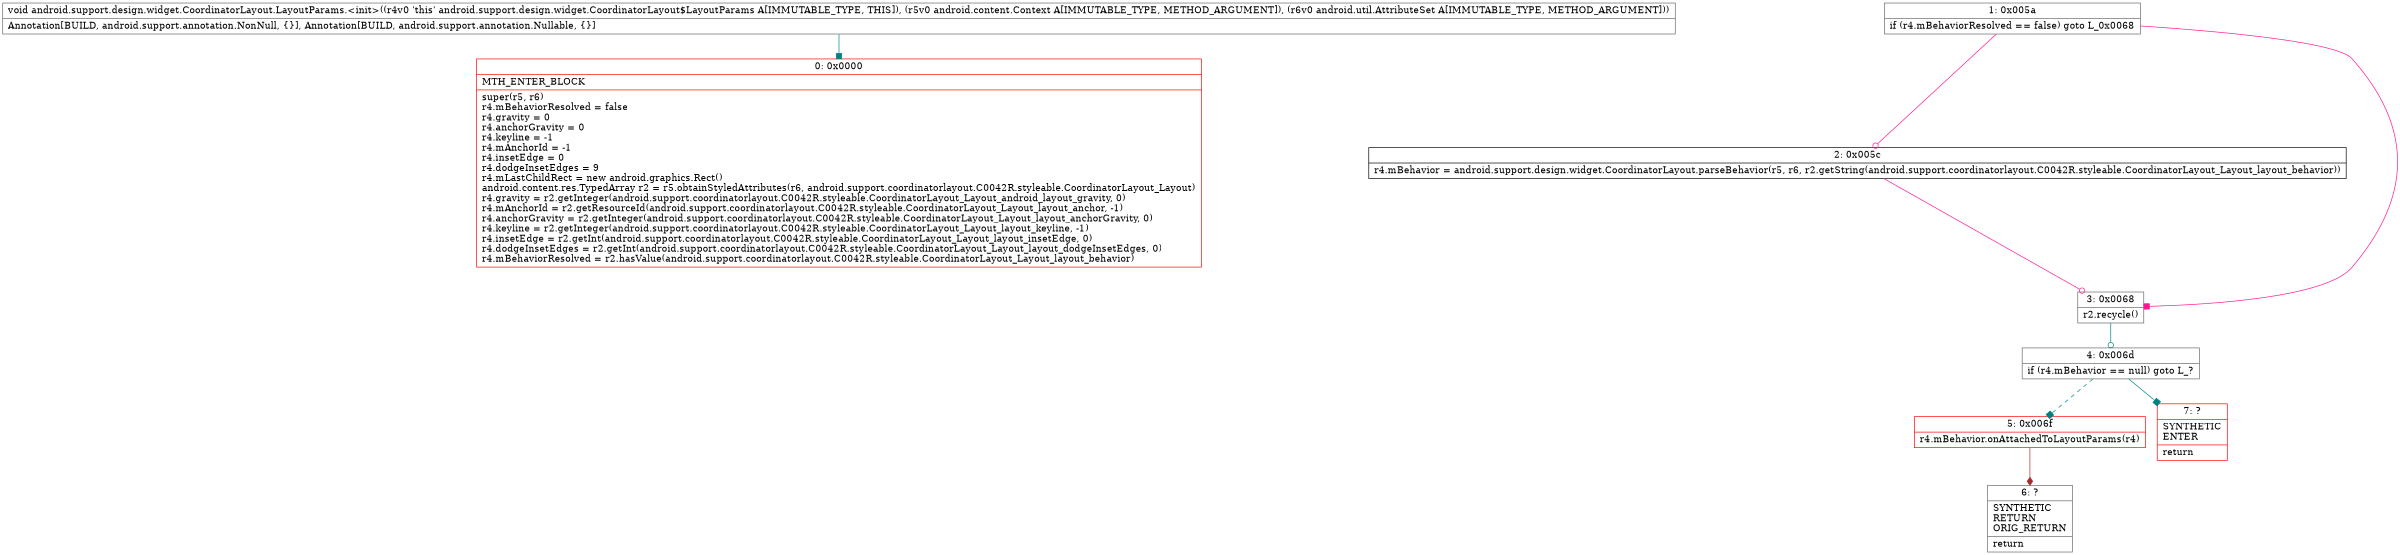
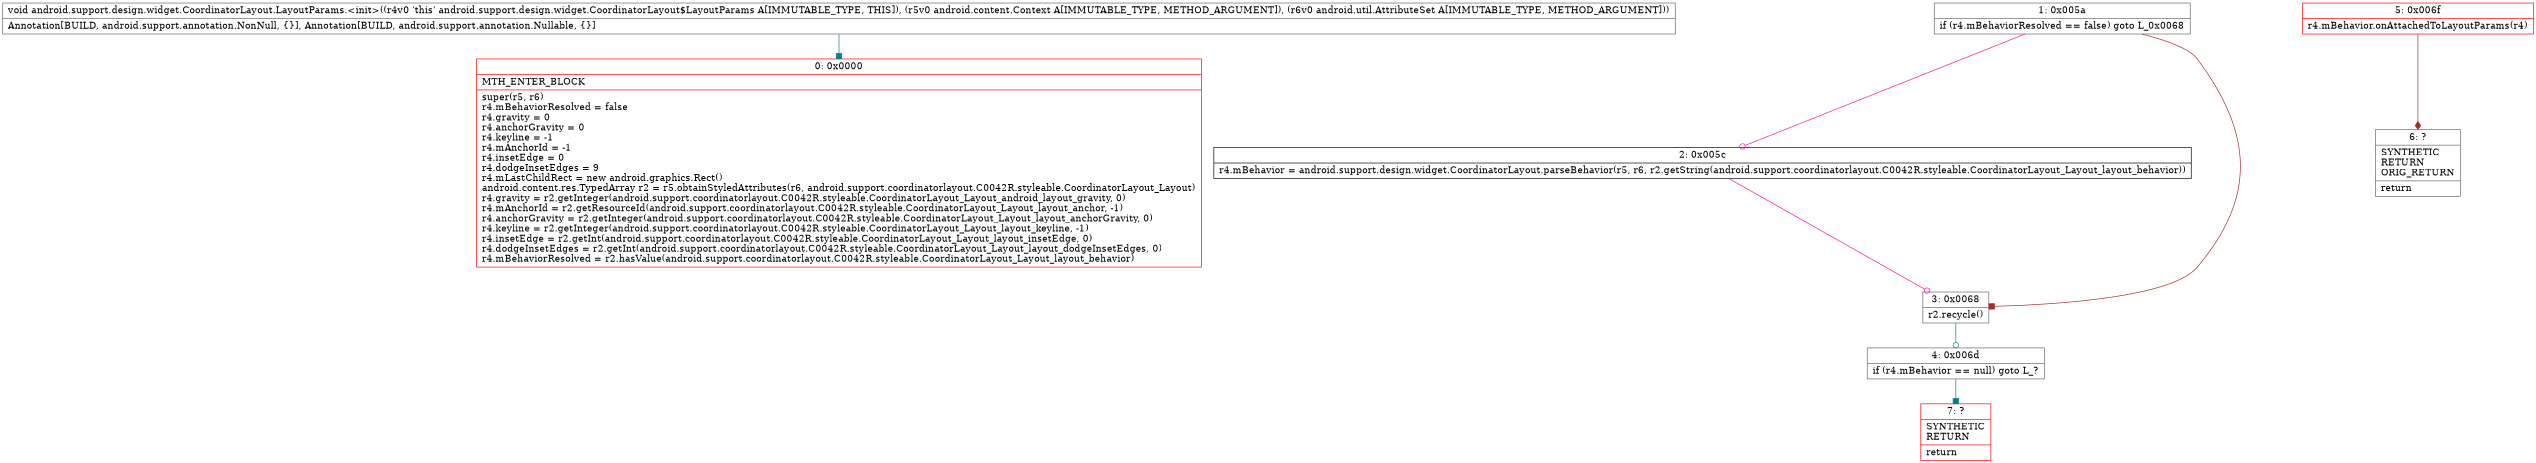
  digraph {
    node [color=gray40 shape=record]
    edge [arrowhead=box color=teal]
    n1 [color=red label="{0\:\ 0x0000|MTH_ENTER_BLOCK\l|super(r5, r6)\lr4.mBehaviorResolved = false\lr4.gravity = 0\lr4.anchorGravity = 0\lr4.keyline = \-1\lr4.mAnchorId = \-1\lr4.insetEdge = 0\lr4.dodgeInsetEdges = 9\lr4.mLastChildRect = new android.graphics.Rect()\landroid.content.res.TypedArray r2 = r5.obtainStyledAttributes(r6, android.support.coordinatorlayout.C0042R.styleable.CoordinatorLayout_Layout)\lr4.gravity = r2.getInteger(android.support.coordinatorlayout.C0042R.styleable.CoordinatorLayout_Layout_android_layout_gravity, 0)\lr4.mAnchorId = r2.getResourceId(android.support.coordinatorlayout.C0042R.styleable.CoordinatorLayout_Layout_layout_anchor, \-1)\lr4.anchorGravity = r2.getInteger(android.support.coordinatorlayout.C0042R.styleable.CoordinatorLayout_Layout_layout_anchorGravity, 0)\lr4.keyline = r2.getInteger(android.support.coordinatorlayout.C0042R.styleable.CoordinatorLayout_Layout_layout_keyline, \-1)\lr4.insetEdge = r2.getInt(android.support.coordinatorlayout.C0042R.styleable.CoordinatorLayout_Layout_layout_insetEdge, 0)\lr4.dodgeInsetEdges = r2.getInt(android.support.coordinatorlayout.C0042R.styleable.CoordinatorLayout_Layout_layout_dodgeInsetEdges, 0)\lr4.mBehaviorResolved = r2.hasValue(android.support.coordinatorlayout.C0042R.styleable.CoordinatorLayout_Layout_layout_behavior)\l}"]
    n2 [label="{1\:\ 0x005a|if (r4.mBehaviorResolved == false) goto L_0x0068\l}"]
    n3 [color=black label="{2\:\ 0x005c|r4.mBehavior = android.support.design.widget.CoordinatorLayout.parseBehavior(r5, r6, r2.getString(android.support.coordinatorlayout.C0042R.styleable.CoordinatorLayout_Layout_layout_behavior))\l}"]
    n4 [label="{3\:\ 0x0068|r2.recycle()\l}"]
    n5 [label="{4\:\ 0x006d|if (r4.mBehavior == null) goto L_?\l}"]
    n6 [color=red label="{5\:\ 0x006f|r4.mBehavior.onAttachedToLayoutParams(r4)\l}"]
-   n7 [color=red label="{7\:\ ?|SYNTHETIC\lENTER\l|return\l}"]
+   n7 [color=red label="{7\:\ ?|SYNTHETIC\lRETURN\l|return\l}"]
    n8 [label="{6\:\ ?|SYNTHETIC\lRETURN\lORIG_RETURN\l|return\l}"]
    n9 [label="{void android.support.design.widget.CoordinatorLayout.LayoutParams.\<init\>((r4v0 'this' android.support.design.widget.CoordinatorLayout$LayoutParams A[IMMUTABLE_TYPE, THIS]), (r5v0 android.content.Context A[IMMUTABLE_TYPE, METHOD_ARGUMENT]), (r6v0 android.util.AttributeSet A[IMMUTABLE_TYPE, METHOD_ARGUMENT]))  | Annotation[BUILD, android.support.annotation.NonNull, \{\}], Annotation[BUILD, android.support.annotation.Nullable, \{\}]\l}"]
    n2 -> n3 [arrowhead=odot color=deeppink style=solid]
-   n2 -> n4 [color=deeppink]
+   n2 -> n4 [color=brown]
    n3 -> n4 [arrowhead=odot color=deeppink]
    n4 -> n5 [arrowhead=odot]
-   n5 -> n6 [style=dashed]
    n5 -> n7
    n6 -> n8 [arrowhead=diamond color=brown]
    n9 -> n1
  }
